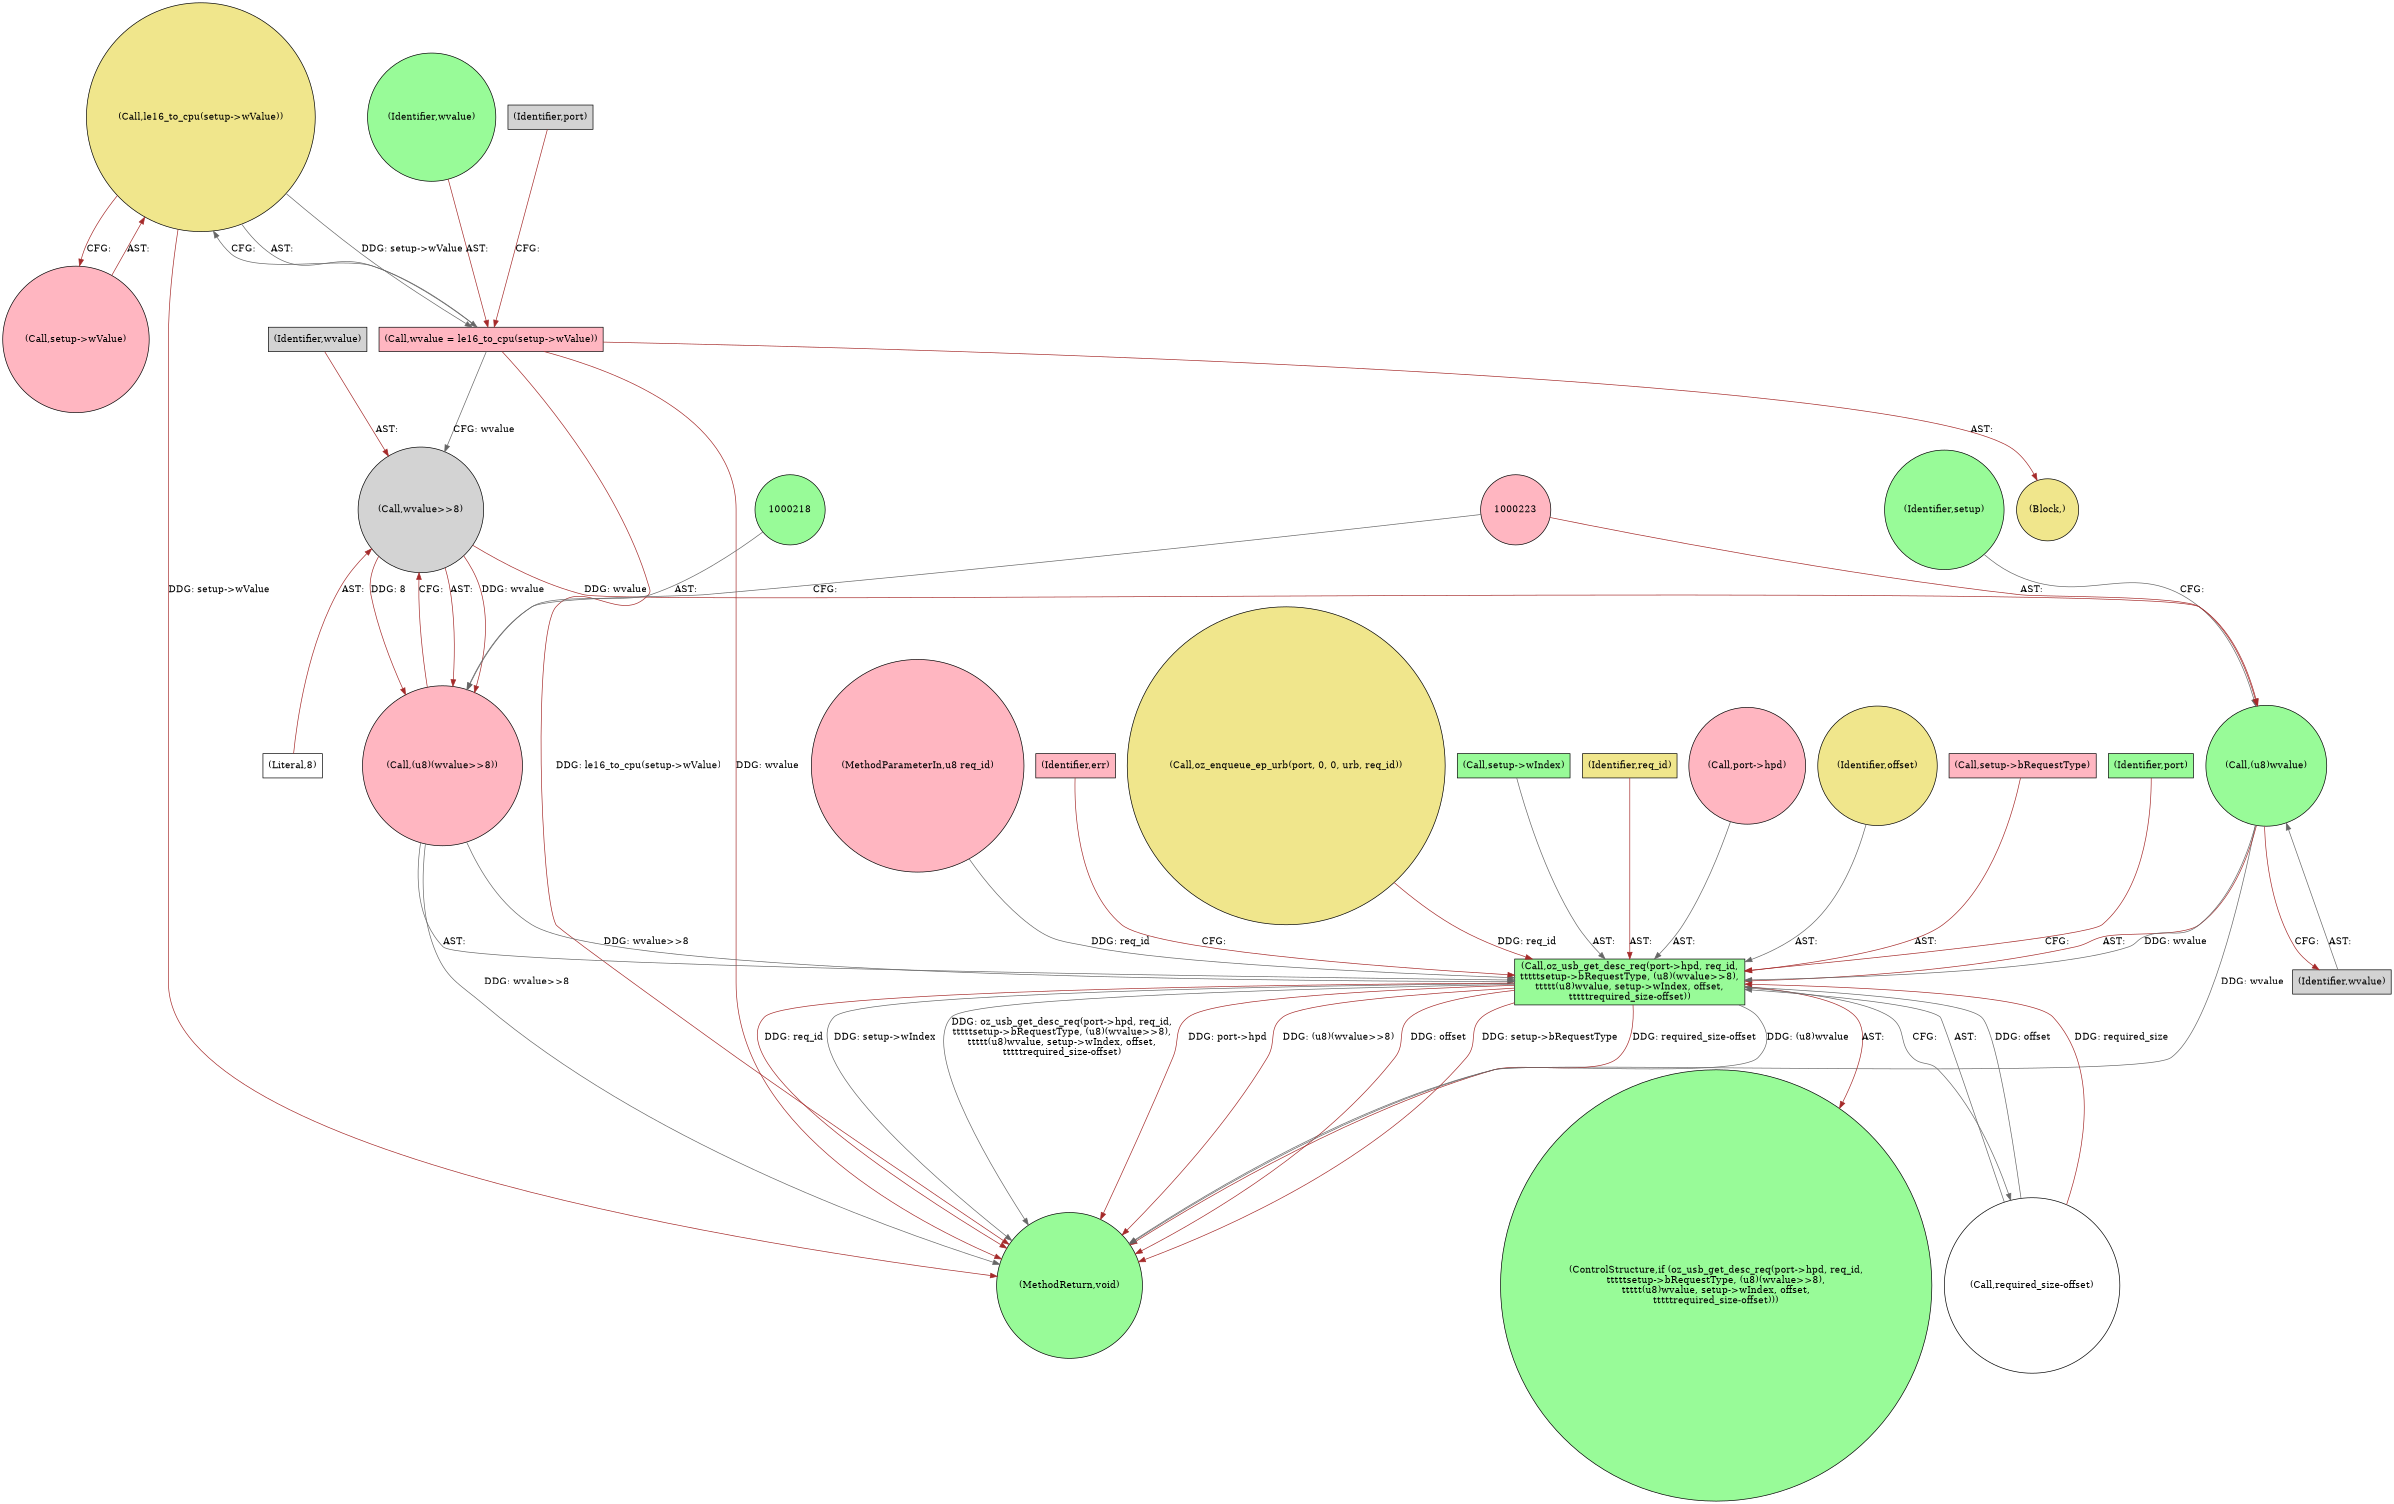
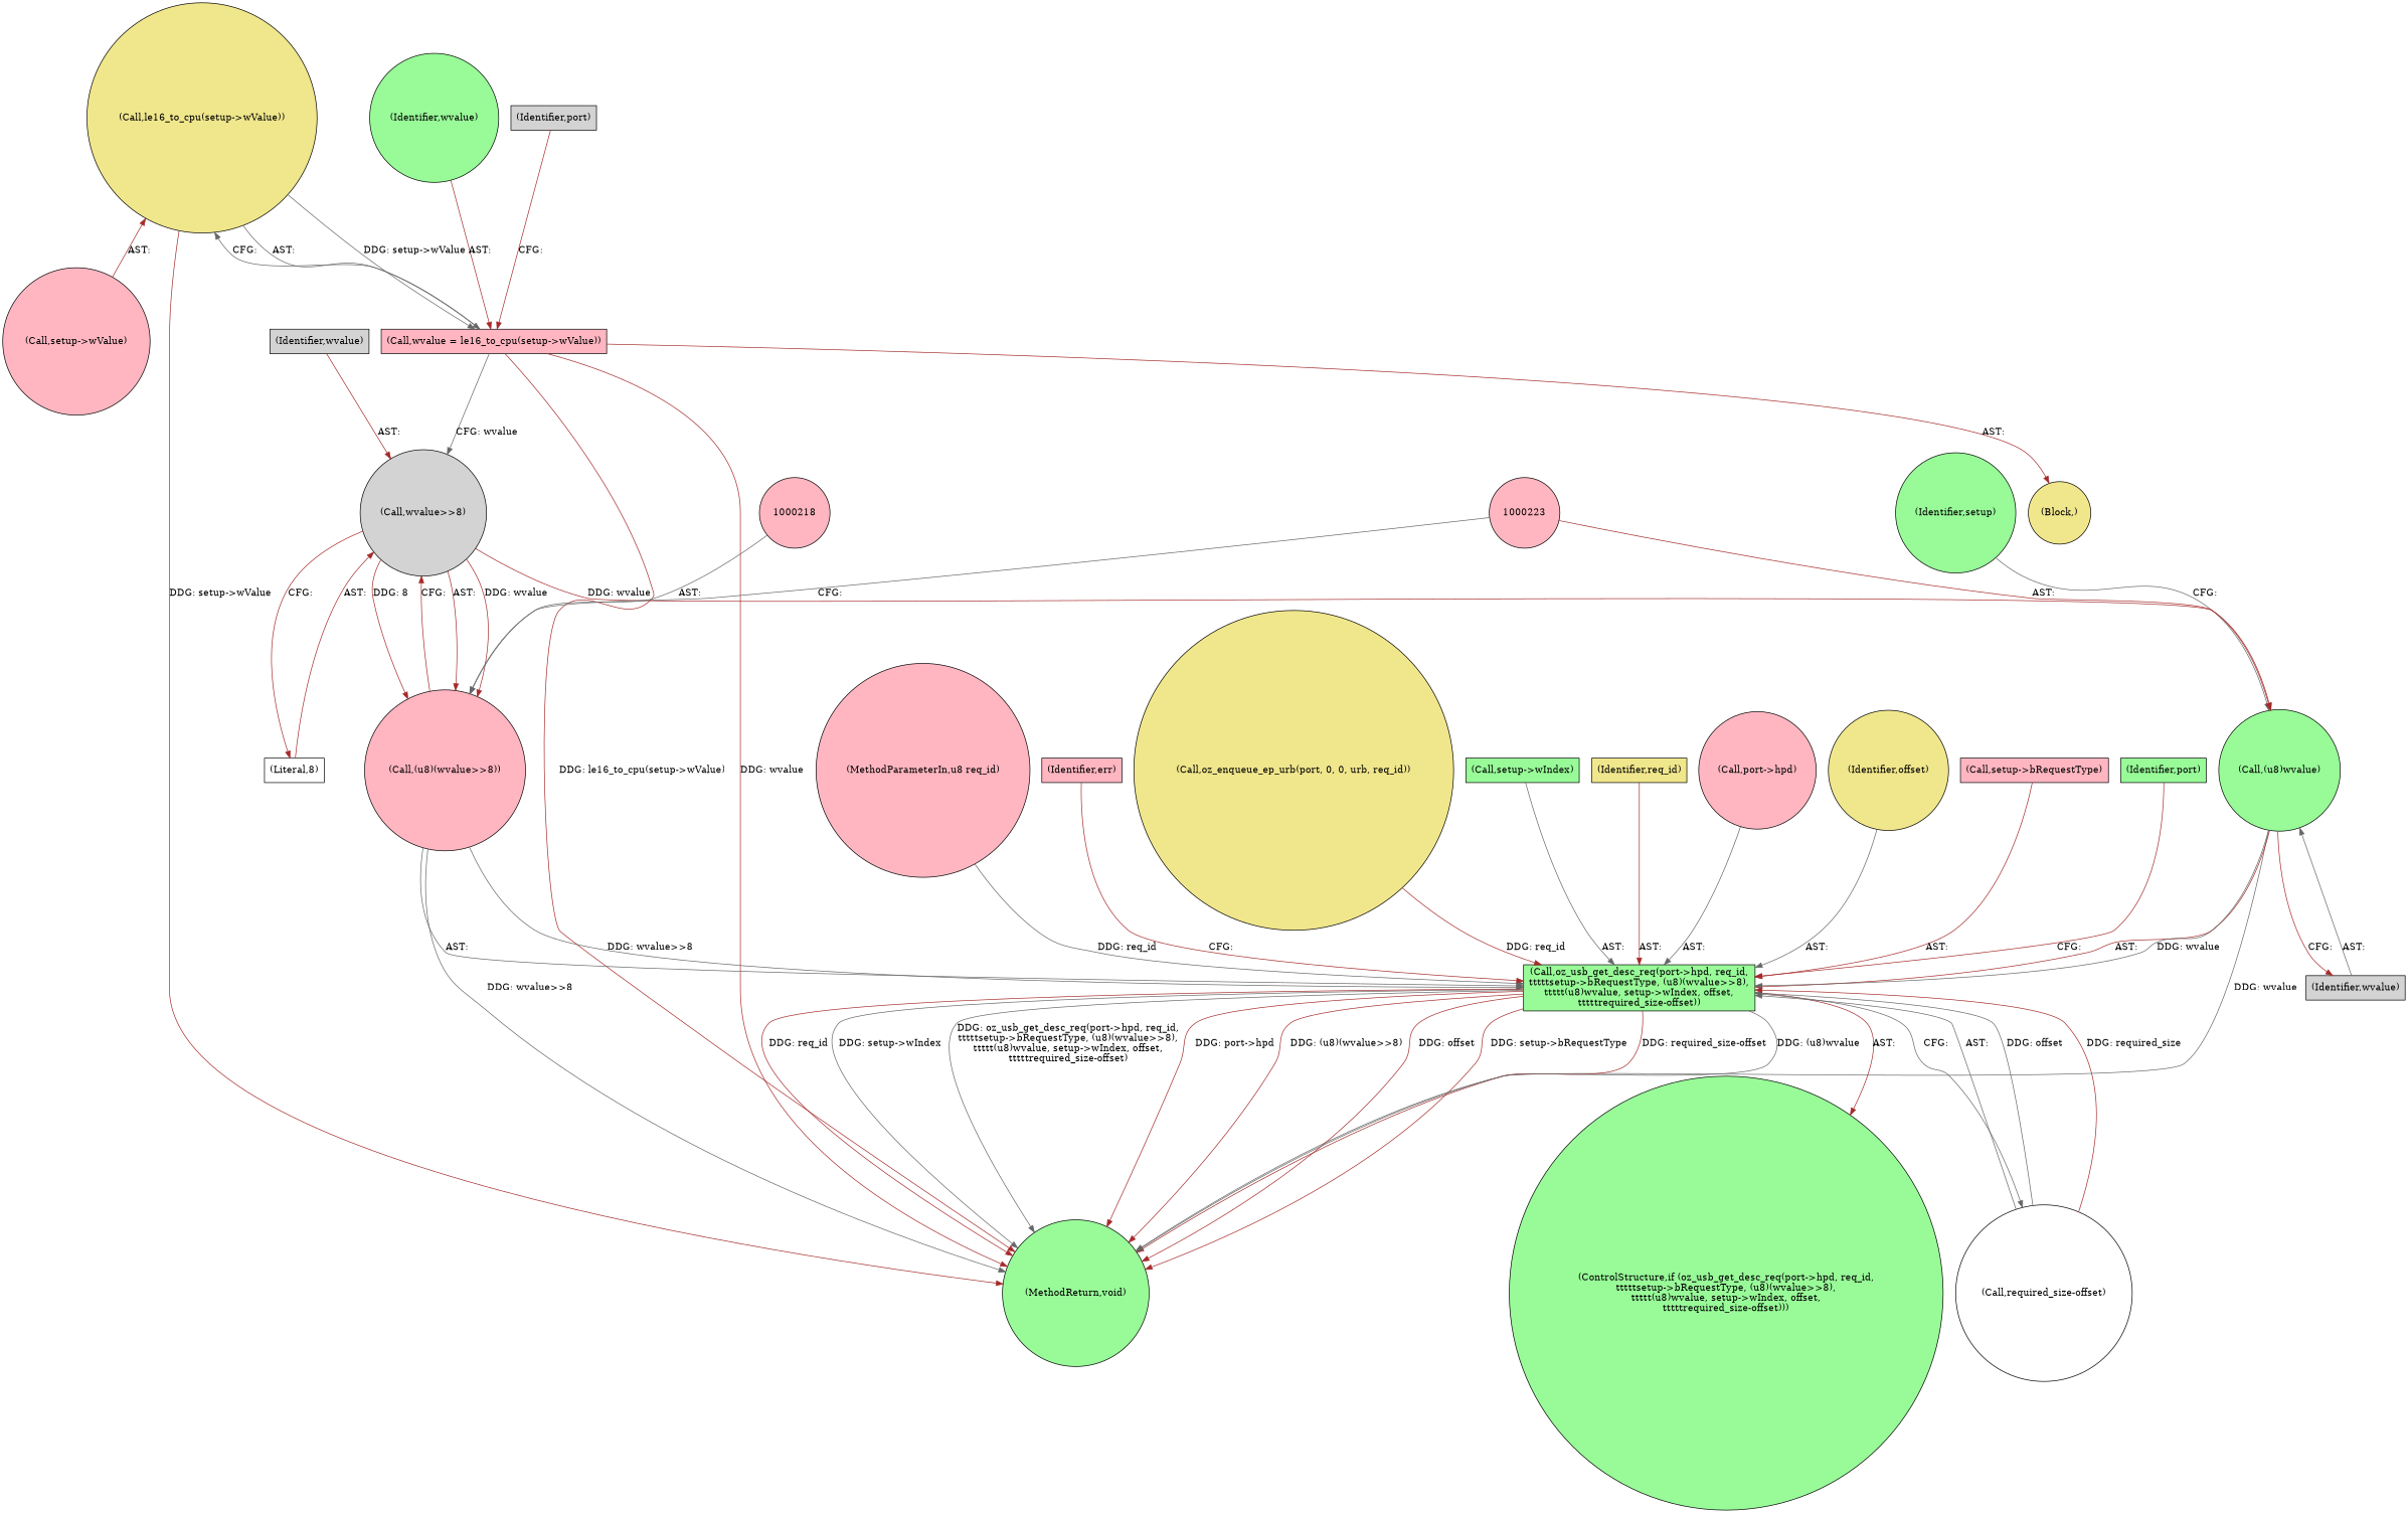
  digraph {
    node [fillcolor=lightpink shape=circle style=filled]
    edge [color=brown]
    n1 [fillcolor=khaki label="(Call,le16_to_cpu(setup->wValue))"]
    n2 [label="(Call,wvalue = le16_to_cpu(setup->wValue))" shape=box]
    n3 [label="(Call,setup->wValue)"]
    n4 [fillcolor=palegreen label="(MethodReturn,void)"]
    n5 [fillcolor=lightgrey label="(Call,wvalue>>8)"]
    n6 [fillcolor=khaki label="(Block,)"]
    n7 [label="(Call,(u8)(wvalue>>8))"]
    n8 [fillcolor=palegreen label="(Call,(u8)wvalue)"]
    n9 [fillcolor=white label="(Literal,8)" shape=box]
    n10 [fillcolor=palegreen label="(Call,oz_usb_get_desc_req(port->hpd, req_id,\n\t\t\t\t\tsetup->bRequestType, (u8)(wvalue>>8),\n\t\t\t\t\t(u8)wvalue, setup->wIndex, offset,\n\t\t\t\t\trequired_size-offset))" shape=box]
    n11 [fillcolor=lightgrey label="(Identifier,wvalue)" shape=box]
    n12 [fillcolor=palegreen label="(ControlStructure,if (oz_usb_get_desc_req(port->hpd, req_id,\n\t\t\t\t\tsetup->bRequestType, (u8)(wvalue>>8),\n\t\t\t\t\t(u8)wvalue, setup->wIndex, offset,\n\t\t\t\t\trequired_size-offset)))"]
    n13 [fillcolor=white label="(Call,required_size-offset)"]
    n14 [fillcolor=palegreen label="(Identifier,setup)"]
    n15 [fillcolor=lightgrey label="(Identifier,wvalue)" shape=box]
    n16 [label="(MethodParameterIn,u8 req_id)"]
    n17 [label="(Identifier,err)" shape=box]
    n18 [fillcolor=khaki label="(Call,oz_enqueue_ep_urb(port, 0, 0, urb, req_id))"]
    n19 [fillcolor=palegreen label="(Call,setup->wIndex)" shape=box]
    n20 [fillcolor=khaki label="(Identifier,req_id)" shape=box]
    n21 [fillcolor=palegreen label="(Identifier,wvalue)"]
    n22 [fillcolor=lightgrey label="(Identifier,port)" shape=box]
    n23 [label="(Call,port->hpd)"]
    n24 [fillcolor=khaki label="(Identifier,offset)"]
    n25 [label="(Call,setup->bRequestType)" shape=box]
    n26 [fillcolor=palegreen label="(Identifier,port)" shape=box]
-   1000218 [fillcolor=palegreen]
+   1000218
    1000223
    n1 -> n2 [color=gray40 label="AST: "]
    n1 -> n2 [color=gray40 label="DDG: setup->wValue"]
-   n1 -> n3 [label="CFG: "]
    n1 -> n4 [label="DDG: setup->wValue"]
    n2 -> n1 [color=gray40 label="CFG: "]
    n2 -> n4 [label="DDG: wvalue"]
    n2 -> n4 [label="DDG: le16_to_cpu(setup->wValue)"]
    n2 -> n5 [color=gray40 label="CFG: wvalue"]
    n2 -> n6 [label="AST: "]
    n3 -> n1 [label="AST: "]
    n5 -> n7 [label="AST: "]
    n5 -> n7 [label="DDG: wvalue"]
    n5 -> n7 [label="DDG: 8"]
    n5 -> n8 [label="DDG: wvalue"]
+   n5 -> n9 [label="CFG: "]
    n7 -> n4 [color=gray40 label="DDG: wvalue>>8"]
    n7 -> n5 [label="CFG: "]
    n7 -> n10 [color=gray40 label="AST: "]
    n7 -> n10 [color=gray40 label="DDG: wvalue>>8"]
    n8 -> n4 [color=gray40 label="DDG: wvalue"]
    n8 -> n10 [label="AST: "]
    n8 -> n10 [color=gray40 label="DDG: wvalue"]
    n8 -> n11 [label="CFG: "]
    n9 -> n5 [label="AST: "]
    n10 -> n4 [color=gray40 label="DDG: setup->wIndex"]
    n10 -> n4 [color=gray40 label="DDG: oz_usb_get_desc_req(port->hpd, req_id,\n\t\t\t\t\tsetup->bRequestType, (u8)(wvalue>>8),\n\t\t\t\t\t(u8)wvalue, setup->wIndex, offset,\n\t\t\t\t\trequired_size-offset)"]
    n10 -> n4 [label="DDG: port->hpd"]
    n10 -> n4 [label="DDG: (u8)(wvalue>>8)"]
    n10 -> n4 [label="DDG: offset"]
    n10 -> n4 [label="DDG: setup->bRequestType"]
    n10 -> n4 [label="DDG: required_size-offset"]
    n10 -> n4 [color=gray40 label="DDG: (u8)wvalue"]
    n10 -> n4 [label="DDG: req_id"]
    n10 -> n12 [label="AST: "]
    n10 -> n13 [color=gray40 label="CFG: "]
    n11 -> n8 [color=gray40 label="AST: "]
    n13 -> n10 [color=gray40 label="AST: "]
    n13 -> n10 [color=gray40 label="DDG: offset"]
    n13 -> n10 [label="DDG: required_size"]
    n14 -> n8 [color=gray40 label="CFG: "]
    n15 -> n5 [label="AST: "]
    n16 -> n10 [color=gray40 label="DDG: req_id"]
    n17 -> n10 [label="CFG: "]
    n18 -> n10 [label="DDG: req_id"]
    n19 -> n10 [color=gray40 label="AST: "]
    n20 -> n10 [label="AST: "]
    n21 -> n2 [label="AST: "]
    n22 -> n2 [label="CFG: "]
    n23 -> n10 [color=gray40 label="AST: "]
    n24 -> n10 [color=gray40 label="AST: "]
    n25 -> n10 [label="AST: "]
    n26 -> n10 [label="CFG: "]
    1000218 -> n7 [color=gray40 label="AST: "]
    1000223 -> n7 [color=gray40 label="CFG: "]
    1000223 -> n8 [label="AST: "]
  }
